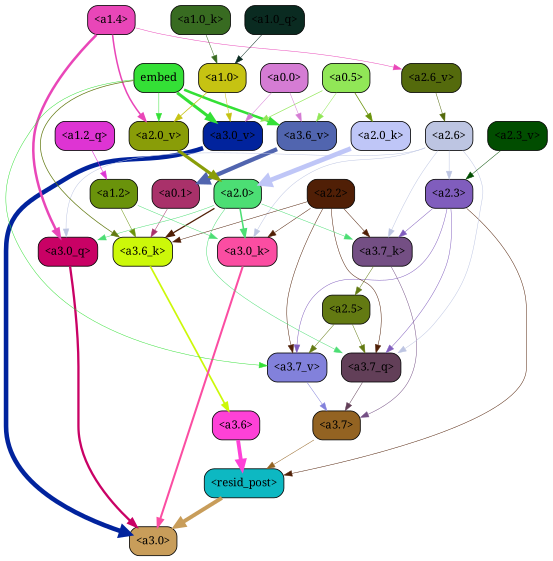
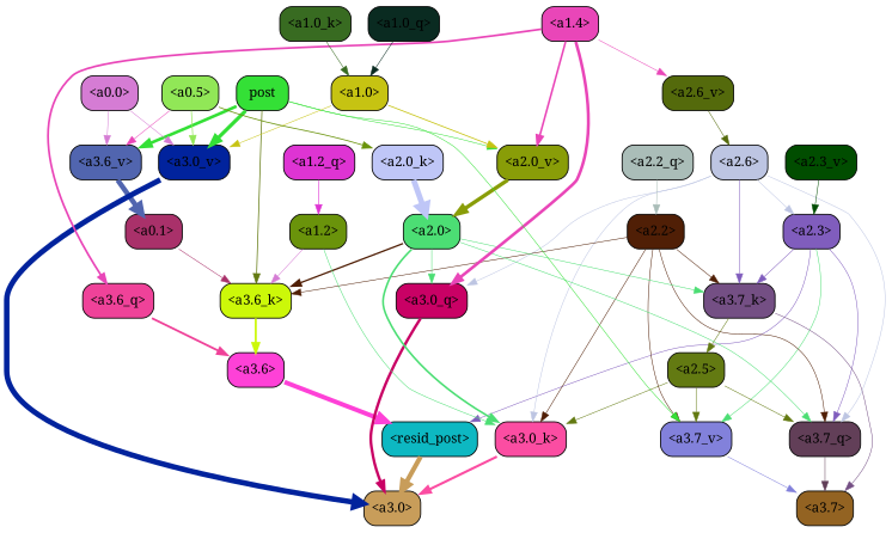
  strict digraph {
    fontname="Noto Serif"
    splines=true
    node [color=black fontname="Noto Serif" shape=box style="filled, rounded"]
    edge [color="#501f06" fontname="Noto Serif" penwidth=0.6]
    "<a3.7>" [fillcolor="#936322"]
    "<resid_post>" [fillcolor="#0db8c2"]
    "<a3.0>" [fillcolor="#c89d5a"]
    "<a3.6>" [fillcolor="#fe41d7"]
    "<a2.3>" [fillcolor="#805dbd"]
    "<a3.7_q>" [fillcolor="#623f58"]
    "<a3.7_k>" [fillcolor="#744f84"]
    "<a3.7_v>" [fillcolor="#8281db"]
    "<a2.5>" [fillcolor="#637a12"]
+   "<a3.6_q>" [fillcolor="#ef4299"]
    "<a3.0_q>" [fillcolor="#c90165"]
    "<a3.6_k>" [fillcolor="#ccf809"]
    "<a3.0_k>" [fillcolor="#fb4da2"]
    "<a3.6_v>" [fillcolor="#5165af"]
    "<a0.1>" [fillcolor="#a9316a"]
    "<a3.0_v>" [fillcolor="#01239d"]
    "<a2.6>" [fillcolor="#bdc5e2"]
    "<a2.2>" [fillcolor="#501f06"]
    "<a2.0>" [fillcolor="#4cde74"]
    "<a1.4>" [fillcolor="#e946b8"]
    "<a2.6_v>" [fillcolor="#546a0c"]
    "<a2.0_v>" [fillcolor="#899d08"]
    "<a1.2>" [fillcolor="#6a930b"]
-   embed [fillcolor="#34e036"]
+   embed [fillcolor="#34e036" label=post]
    "<a2.0_k>" [fillcolor="#bfc6f7"]
    "<a1.0>" [fillcolor="#c6c312"]
    "<a0.5>" [fillcolor="#91e757"]
    "<a0.0>" [fillcolor="#d57cd4"]
+   "<a2.2_q>" [fillcolor="#aabdb8"]
    "<a2.3_v>" [fillcolor="#014d00"]
    "<a1.2_q>" [fillcolor="#de34d3"]
    "<a1.0_q>" [fillcolor="#0a2b21"]
    "<a1.0_k>" [fillcolor="#386b21"]
-   "<a3.7>" -> "<resid_post>" [color="#936322"]
    "<resid_post>" -> "<a3.0>" [color="#c89d5a" penwidth=4.904066681861877]
    "<a3.6>" -> "<resid_post>" [color="#fe41d7" penwidth=4.751592040061951]
-   "<a2.3>" -> "<resid_post>"
+   "<a2.3>" -> "<resid_post>" [color="#805dbd"]
    "<a2.3>" -> "<a3.7_q>" [color="#805dbd"]
    "<a2.3>" -> "<a3.7_k>" [color="#805dbd" penwidth=0.6069068089127541]
-   "<a2.3>" -> "<a3.7_v>" [color="#805dbd"]
+   "<a2.3>" -> "<a3.7_v>" [color="#4cde74"]
    "<a3.7_q>" -> "<a3.7>" [color="#623f58"]
    "<a3.7_k>" -> "<a3.7>" [color="#744f84"]
    "<a3.7_k>" -> "<a2.5>" [color="#637a12"]
    "<a3.7_v>" -> "<a3.7>" [color="#8281db"]
    "<a2.5>" -> "<a3.7_q>" [color="#637a12"]
    "<a2.5>" -> "<a3.7_v>" [color="#637a12"]
+   "<a2.5>" -> "<a3.0_k>" [color="#637a12"]
+   "<a3.6_q>" -> "<a3.6>" [color="#ef4299" penwidth=2.160832464694977]
    "<a3.0_q>" -> "<a3.0>" [color="#c90165" penwidth=2.870753765106201]
    "<a3.6_k>" -> "<a3.6>" [color="#ccf809" penwidth=2.13908451795578]
    "<a3.0_k>" -> "<a3.0>" [color="#fb4da2" penwidth=2.520303964614868]
    "<a3.6_v>" -> "<a0.1>" [color="#5165af" penwidth=5.297133803367615]
    "<a0.1>" -> "<a3.6_k>" [color="#a9316a"]
    "<a3.0_v>" -> "<a3.0>" [color="#01239d" penwidth=5.680712580680847]
    "<a2.6>" -> "<a2.3>" [color="#bdc5e2"]
    "<a2.6>" -> "<a3.7_q>" [color="#bdc5e2"]
-   "<a2.6>" -> "<a3.7_k>" [color="#bdc5e2"]
+   "<a2.6>" -> "<a3.7_k>" [color="#805dbd"]
    "<a2.6>" -> "<a3.0_q>" [color="#bdc5e2"]
    "<a2.6>" -> "<a3.0_k>" [color="#bdc5e2"]
    "<a2.2>" -> "<a3.7_q>"
    "<a2.2>" -> "<a3.7_k>"
    "<a2.2>" -> "<a3.7_v>"
    "<a2.2>" -> "<a3.6_k>"
    "<a2.2>" -> "<a3.0_k>"
    "<a2.0>" -> "<a3.7_q>" [color="#4cde74"]
    "<a2.0>" -> "<a3.7_k>" [color="#4cde74"]
    "<a2.0>" -> "<a3.0_q>" [color="#4cde74"]
    "<a2.0>" -> "<a3.6_k>" [penwidth=1.564806342124939]
    "<a2.0>" -> "<a3.0_k>" [color="#4cde74" penwidth=1.9353990852832794]
+   "<a1.4>" -> "<a3.6_q>" [color="#e946b8" penwidth=2.0727532356977463]
    "<a1.4>" -> "<a3.0_q>" [color="#e946b8" penwidth=3.1279823780059814]
    "<a1.4>" -> "<a2.6_v>" [color="#e946b8"]
    "<a1.4>" -> "<a2.0_v>" [color="#e946b8" penwidth=1.9170897603034973]
    "<a2.6_v>" -> "<a2.6>" [color="#546a0c"]
    "<a2.0_v>" -> "<a2.0>" [color="#899d08" penwidth=3.9621697664260864]
-   "<a1.2>" -> "<a3.6_k>" [color="#6a930b"]
+   "<a1.2>" -> "<a3.6_k>" [color="#d57cd4"]
    "<a1.2>" -> "<a3.0_k>" [color="#4cde74"]
    embed -> "<a3.7_v>" [color="#34e036"]
    embed -> "<a3.6_k>" [color="#637a12" penwidth=0.8915999233722687]
    embed -> "<a3.6_v>" [color="#34e036" penwidth=3.1840110421180725]
    embed -> "<a3.0_v>" [color="#34e036" penwidth=3.8132747188210487]
    embed -> "<a2.0_v>" [color="#34e036"]
    "<a2.0_k>" -> "<a2.0>" [color="#bfc6f7" penwidth=5.859246134757996]
    "<a1.0>" -> "<a3.0_v>" [color="#c6c312"]
    "<a1.0>" -> "<a2.0_v>" [color="#c6c312" penwidth=0.9450988052412868]
-   "<a0.5>" -> "<a3.6_v>" [color="#91e757"]
+   "<a0.5>" -> "<a3.6_v>" [color="#e946b8"]
    "<a0.5>" -> "<a3.0_v>" [color="#91e757" penwidth=0.8331108838319778]
    "<a0.5>" -> "<a2.0_k>" [color="#6a930b" penwidth=0.9412797391414642]
    "<a0.0>" -> "<a3.6_v>" [color="#d57cd4"]
    "<a0.0>" -> "<a3.0_v>" [color="#d57cd4"]
+   "<a2.2_q>" -> "<a2.2>" [color="#aabdb8"]
    "<a2.3_v>" -> "<a2.3>" [color="#014d00"]
    "<a1.2_q>" -> "<a1.2>" [color="#de34d3" penwidth=0.7185482024215162]
    "<a1.0_q>" -> "<a1.0>" [color="#0a2b21"]
    "<a1.0_k>" -> "<a1.0>" [color="#386b21"]
  }
